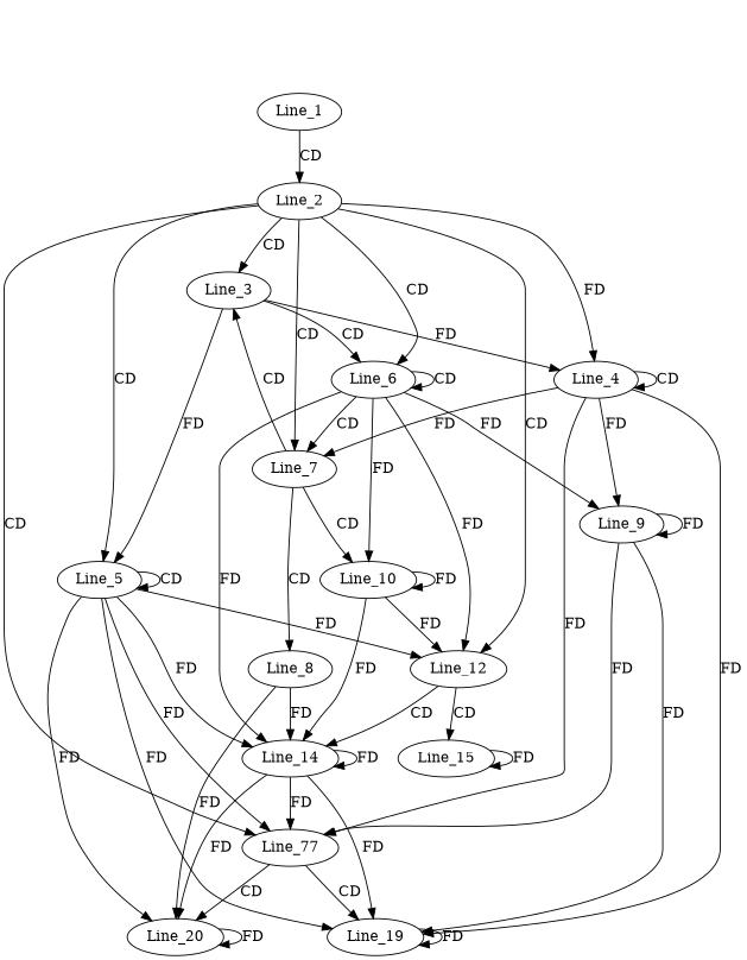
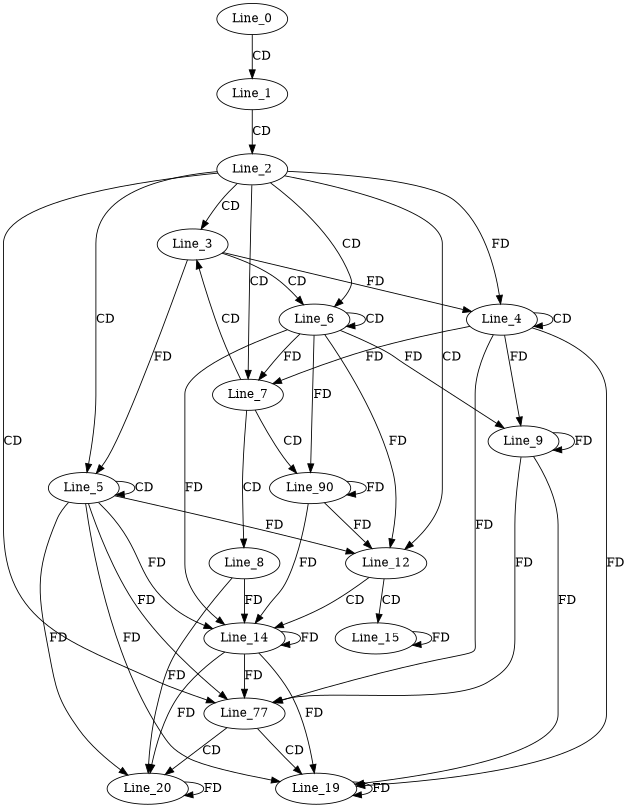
  digraph {
+   Line_0
    Line_1
    Line_2
    Line_3
    Line_4
    Line_5
    Line_6
    Line_7
    Line_12
    n10 [label=Line_77]
    Line_9
    Line_19
    Line_14
    Line_20
-   Line_10
+   Line_10 [label=Line_90]
    Line_8
    Line_15
+   Line_0 -> Line_1 [label=CD]
    Line_1 -> Line_2 [label=CD]
    Line_2 -> Line_3 [label=CD]
    Line_2 -> Line_4 [label=FD]
    Line_2 -> Line_5 [label=CD]
    Line_2 -> Line_6 [label=CD]
    Line_2 -> Line_7 [label=CD]
    Line_2 -> Line_12 [label=CD]
    Line_2 -> n10 [label=CD]
    Line_3 -> Line_4 [label=FD]
    Line_3 -> Line_5 [label=FD]
    Line_3 -> Line_6 [label=CD]
    Line_4 -> Line_4 [label=CD]
    Line_4 -> Line_7 [label=FD]
    Line_4 -> n10 [label=FD]
    Line_4 -> Line_9 [label=FD]
    Line_4 -> Line_19 [label=FD]
    Line_5 -> Line_5 [label=CD]
    Line_5 -> Line_12 [label=FD]
    Line_5 -> n10 [label=FD]
    Line_5 -> Line_19 [label=FD]
    Line_5 -> Line_14 [label=FD]
    Line_5 -> Line_20 [label=FD]
    Line_6 -> Line_6 [label=CD]
-   Line_6 -> Line_7 [label=CD]
+   Line_6 -> Line_7 [label=FD]
    Line_6 -> Line_12 [label=FD]
    Line_6 -> Line_9 [label=FD]
    Line_6 -> Line_14 [label=FD]
    Line_6 -> Line_10 [label=FD]
    Line_7 -> Line_3 [label=CD]
    Line_7 -> Line_10 [label=CD]
    Line_7 -> Line_8 [label=CD]
    Line_12 -> Line_14 [label=CD]
    Line_12 -> Line_15 [label=CD]
    n10 -> Line_19 [label=CD]
    n10 -> Line_20 [label=CD]
    Line_9 -> n10 [label=FD]
    Line_9 -> Line_9 [label=FD]
    Line_9 -> Line_19 [label=FD]
    Line_19 -> Line_19 [label=FD]
    Line_14 -> n10 [label=FD]
    Line_14 -> Line_19 [label=FD]
    Line_14 -> Line_14 [label=FD]
    Line_14 -> Line_20 [label=FD]
    Line_20 -> Line_20 [label=FD]
    Line_10 -> Line_12 [label=FD]
    Line_10 -> Line_14 [label=FD]
    Line_10 -> Line_10 [label=FD]
    Line_8 -> Line_14 [label=FD]
    Line_8 -> Line_20 [label=FD]
    Line_15 -> Line_15 [label=FD]
  }
